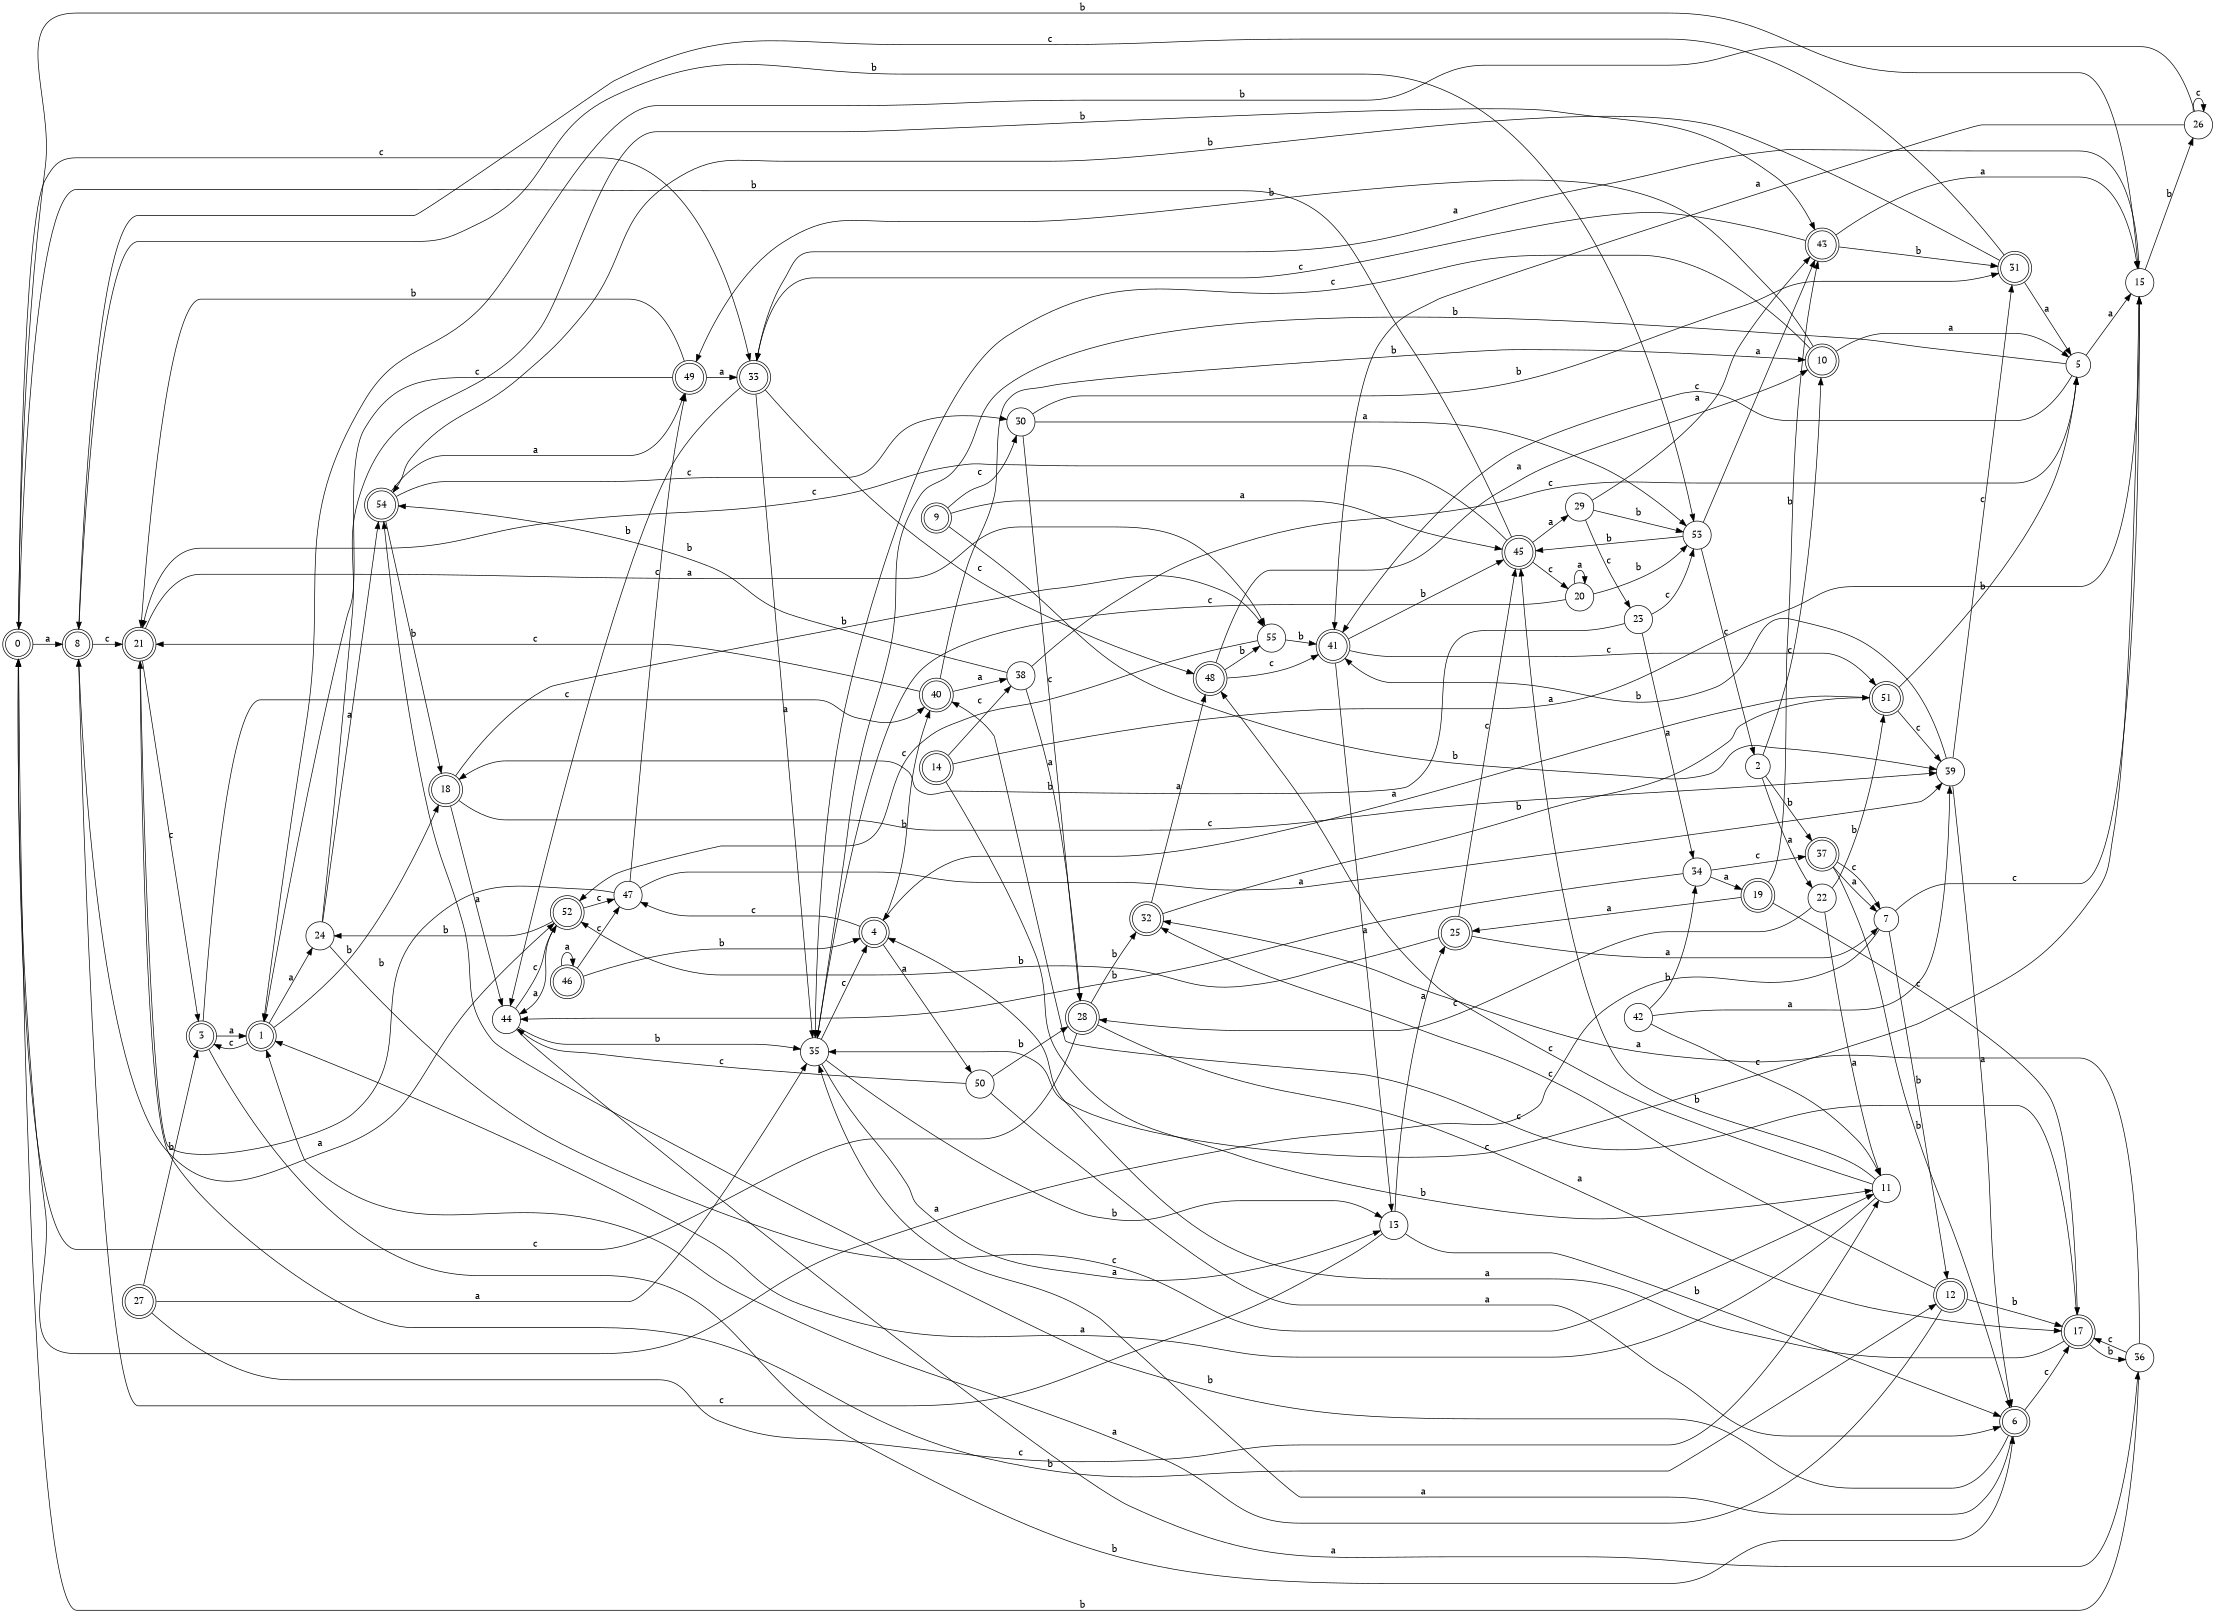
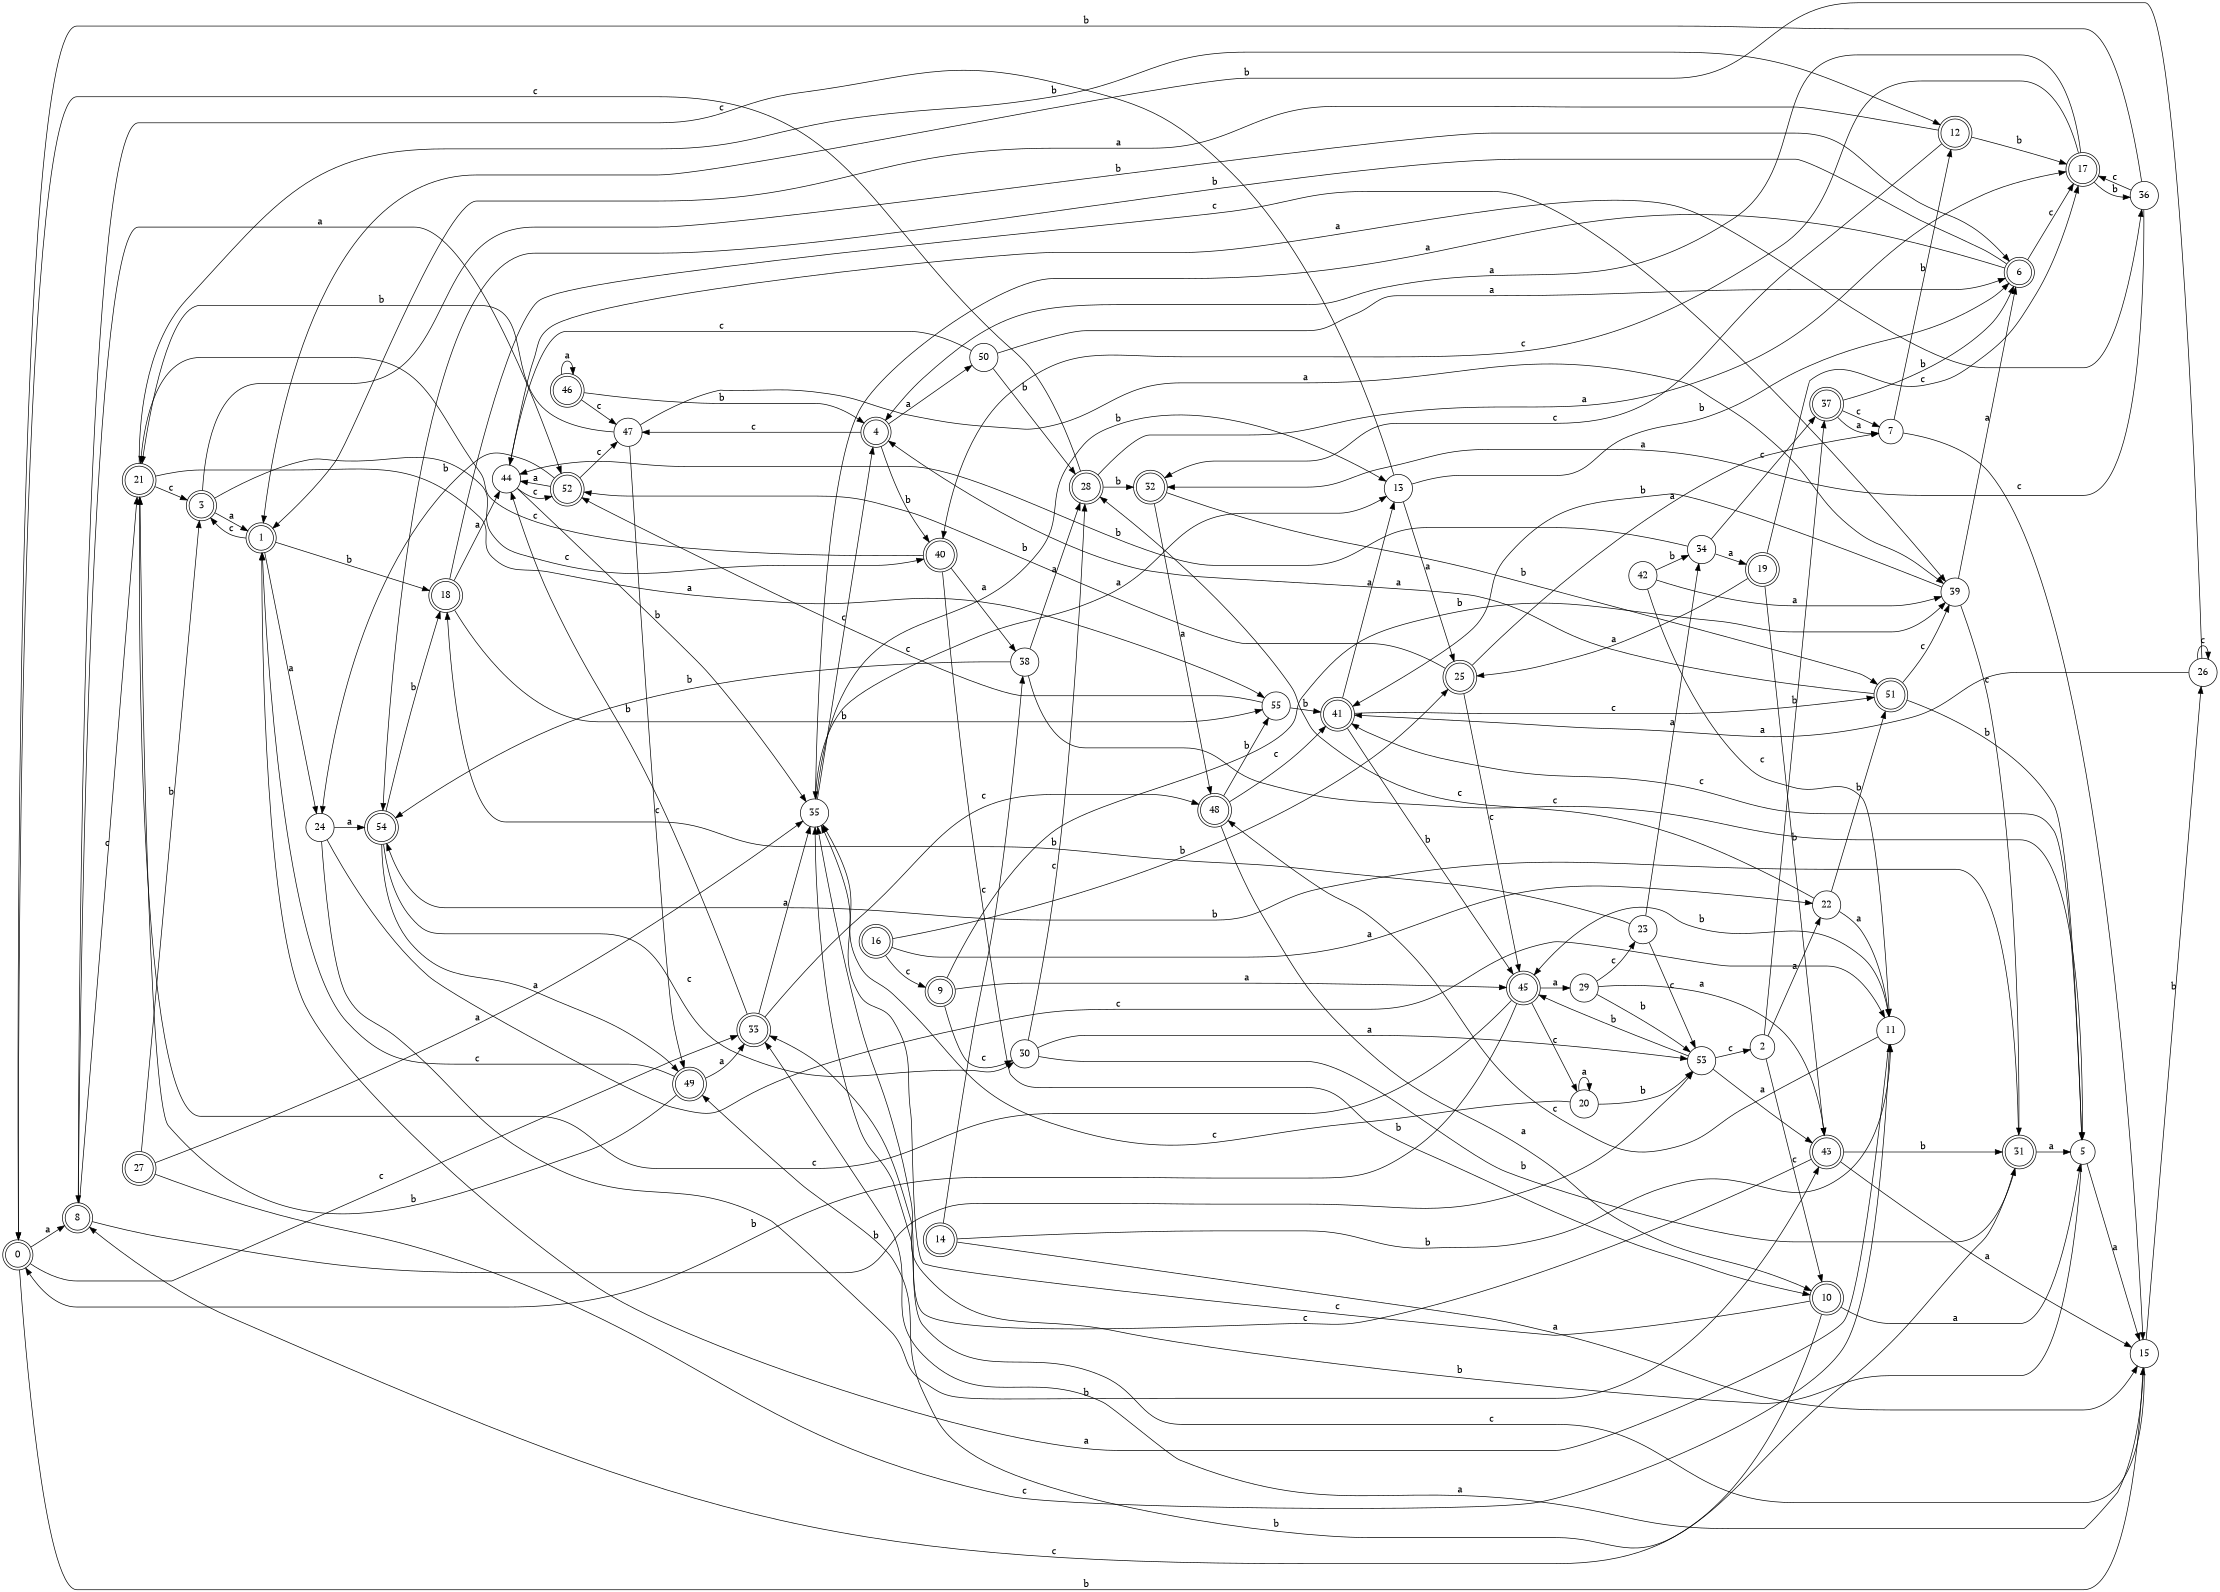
  digraph {
    fontname="PT Serif"
    rankdir=LR
    node [color=black fillcolor=white fontname="PT Serif" shape=doublecircle style="rounded,filled"]
    edge [fontname="PT Serif"]
    n1 [label=0]
    n2 [label=8]
    n3 [label=15 shape=circle style=filled]
    n4 [label=33]
    n5 [label=21]
    n6 [label=52]
    n7 [label=53 shape=circle style=filled]
    n8 [label=35 shape=circle style=filled]
    n9 [label=26 shape=circle style=filled]
    n10 [label=48]
    n11 [label=44 shape=circle style=filled]
    n12 [label=1]
    n13 [label=3]
    n14 [label=18]
    n15 [label=24 shape=circle style=filled]
    n16 [label=6]
    n17 [label=40]
    n18 [label=39 shape=circle style=filled]
    n19 [label=55 shape=circle style=filled]
    n20 [label=54]
    n21 [label=11 shape=circle style=filled]
    n22 [label=43]
    n23 [label=2 shape=circle style=filled]
    n24 [label=10]
    n25 [label=22 shape=circle style=filled]
    n26 [label=37]
    n27 [label=5 shape=circle style=filled]
    n28 [label=49]
    n29 [label=28]
    n30 [label=51]
    n31 [label=7 shape=circle style=filled]
    n32 [label=17]
    n33 [label=38 shape=circle style=filled]
    n34 [label=4]
    n35 [label=47 shape=circle style=filled]
    n36 [label=50 shape=circle style=filled]
    n37 [label=41]
    n38 [label=13 shape=circle style=filled]
    n39 [label=45]
    n40 [label=36 shape=circle style=filled]
    n41 [label=30 shape=circle style=filled]
    n42 [label=12]
    n43 [label=32]
    n44 [label=9]
    n45 [label=31]
    n46 [label=20 shape=circle style=filled]
    n47 [label=29 shape=circle style=filled]
    n48 [label=25]
    n49 [label=14]
+   n50 [label=16]
    n51 [label=19]
    n52 [label=23 shape=circle style=filled]
    n53 [label=34 shape=circle style=filled]
    n54 [label=27]
    n55 [label=42 shape=circle style=filled]
    n56 [label=46]
    n1 -> n2 [label=a]
    n1 -> n3 [label=b]
    n1 -> n4 [label=c]
    n2 -> n5 [label=c]
    n2 -> n6 [label=a]
    n2 -> n7 [label=b]
    n3 -> n4 [label=a]
    n3 -> n8 [label=c]
    n3 -> n9 [label=b]
    n4 -> n8 [label=a]
    n4 -> n10 [label=c]
    n4 -> n11 [label=b]
    n5 -> n13 [label=c]
    n5 -> n19 [label=a]
    n5 -> n42 [label=b]
    n6 -> n11 [label=a]
    n6 -> n15 [label=b]
    n6 -> n35 [label=c]
    n7 -> n22 [label=a]
    n7 -> n23 [label=c]
    n7 -> n39 [label=b]
    n8 -> n34 [label=c]
    n8 -> n38 [label=a]
    n8 -> n38 [label=b]
    n9 -> n9 [label=c]
    n9 -> n12 [label=b]
    n9 -> n37 [label=a]
    n10 -> n19 [label=b]
    n10 -> n24 [label=a]
    n10 -> n37 [label=c]
    n11 -> n6 [label=c]
    n11 -> n8 [label=b]
    n11 -> n40 [label=a]
    n12 -> n13 [label=c]
    n12 -> n14 [label=b]
    n12 -> n15 [label=a]
    n13 -> n12 [label=a]
    n13 -> n16 [label=b]
    n13 -> n17 [label=c]
    n14 -> n11 [label=a]
    n14 -> n18 [label=c]
    n14 -> n19 [label=b]
    n15 -> n20 [label=a]
    n15 -> n21 [label=c]
    n15 -> n22 [label=b]
    n16 -> n8 [label=a]
    n16 -> n20 [label=b]
    n16 -> n32 [label=c]
    n17 -> n5 [label=c]
    n17 -> n24 [label=b]
    n17 -> n33 [label=a]
    n18 -> n16 [label=a]
    n18 -> n37 [label=b]
    n18 -> n45 [label=c]
    n19 -> n6 [label=c]
    n19 -> n37 [label=b]
    n20 -> n14 [label=b]
    n20 -> n28 [label=a]
    n20 -> n41 [label=c]
    n21 -> n10 [label=c]
    n21 -> n12 [label=a]
    n21 -> n39 [label=b]
    n22 -> n3 [label=a]
    n22 -> n4 [label=c]
    n22 -> n45 [label=b]
    n23 -> n24 [label=c]
    n23 -> n25 [label=a]
    n23 -> n26 [label=b]
    n24 -> n8 [label=c]
    n24 -> n27 [label=a]
    n24 -> n28 [label=b]
    n25 -> n21 [label=a]
    n25 -> n29 [label=c]
    n25 -> n30 [label=b]
    n26 -> n16 [label=b]
    n26 -> n31 [label=a]
    n26 -> n31 [label=c]
    n27 -> n3 [label=a]
    n27 -> n8 [label=b]
    n27 -> n37 [label=c]
    n28 -> n4 [label=a]
    n28 -> n5 [label=b]
    n28 -> n12 [label=c]
    n29 -> n1 [label=c]
    n29 -> n32 [label=a]
    n29 -> n43 [label=b]
    n30 -> n18 [label=c]
    n30 -> n27 [label=b]
    n30 -> n34 [label=a]
-   n31 -> n1 [label=a]
    n31 -> n3 [label=c]
    n31 -> n42 [label=b]
    n32 -> n17 [label=c]
    n32 -> n34 [label=a]
    n32 -> n40 [label=b]
    n33 -> n20 [label=b]
    n33 -> n27 [label=c]
    n33 -> n29 [label=a]
    n34 -> n17 [label=b]
    n34 -> n35 [label=c]
    n34 -> n36 [label=a]
    n35 -> n5 [label=b]
    n35 -> n18 [label=a]
    n35 -> n28 [label=c]
    n36 -> n11 [label=c]
    n36 -> n16 [label=a]
    n36 -> n29 [label=b]
    n37 -> n30 [label=c]
    n37 -> n38 [label=a]
    n37 -> n39 [label=b]
    n38 -> n2 [label=c]
    n38 -> n16 [label=b]
    n38 -> n48 [label=a]
    n39 -> n1 [label=b]
    n39 -> n5 [label=c]
    n39 -> n46 [label=c]
    n39 -> n47 [label=a]
    n40 -> n1 [label=b]
    n40 -> n32 [label=c]
    n40 -> n43 [label=a]
    n41 -> n7 [label=a]
    n41 -> n29 [label=c]
    n41 -> n45 [label=b]
    n42 -> n12 [label=a]
    n42 -> n32 [label=b]
    n42 -> n43 [label=c]
    n43 -> n10 [label=a]
    n43 -> n30 [label=b]
    n44 -> n18 [label=b]
    n44 -> n39 [label=a]
    n44 -> n41 [label=c]
    n45 -> n2 [label=c]
    n45 -> n20 [label=b]
    n45 -> n27 [label=a]
    n46 -> n7 [label=b]
    n46 -> n8 [label=c]
    n46 -> n46 [label=a]
    n47 -> n7 [label=b]
    n47 -> n22 [label=a]
    n47 -> n52 [label=c]
    n48 -> n6 [label=b]
    n48 -> n31 [label=a]
    n48 -> n39 [label=c]
    n49 -> n3 [label=a]
    n49 -> n21 [label=b]
    n49 -> n33 [label=c]
+   n50 -> n25 [label=a]
+   n50 -> n44 [label=c]
+   n50 -> n48 [label=b]
    n51 -> n22 [label=b]
    n51 -> n32 [label=c]
    n51 -> n48 [label=a]
    n52 -> n7 [label=c]
    n52 -> n14 [label=b]
    n52 -> n53 [label=a]
    n53 -> n11 [label=b]
    n53 -> n26 [label=c]
    n53 -> n51 [label=a]
    n54 -> n8 [label=a]
    n54 -> n13 [label=b]
    n54 -> n21 [label=c]
    n55 -> n18 [label=a]
    n55 -> n21 [label=c]
    n55 -> n53 [label=b]
    n56 -> n34 [label=b]
    n56 -> n35 [label=c]
    n56 -> n56 [label=a]
  }
